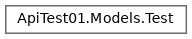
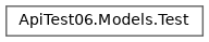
  digraph {
    rankdir=LR
-   n1 [color=grey40 fillcolor=white fontname=Helvetica fontsize=10 height=0.2 label="ApiTest01.Models.Test" shape=box style=filled width=0.4]
+   n1 [color=grey40 fillcolor=white fontname=Helvetica fontsize=10 height=0.2 label="ApiTest06.Models.Test" shape=box style=filled width=0.4]
  }
